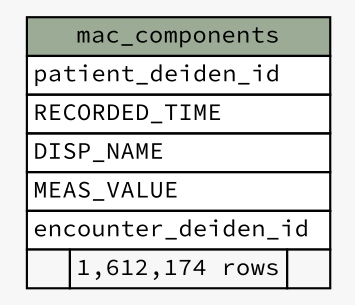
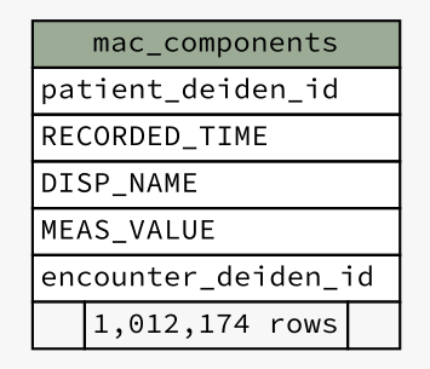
  digraph {
    bgcolor="#f7f7f7"
    fontname="Source Code Pro"
    fontsize=11
    nodesep=0.18
    rankdir=RL
    ranksep=0.46
-   n1 [fontname="Source Code Pro" fontsize=11 label=<     <TABLE BORDER="0" CELLBORDER="1" CELLSPACING="0" BGCOLOR="#ffffff">       <TR><TD COLSPAN="3" BGCOLOR="#9bab96" ALIGN="CENTER">mac_components</TD></TR>       <TR><TD PORT="patient_deiden_id" COLSPAN="3" ALIGN="LEFT">patient_deiden_id</TD></TR>       <TR><TD PORT="RECORDED_TIME" COLSPAN="3" ALIGN="LEFT">RECORDED_TIME</TD></TR>       <TR><TD PORT="DISP_NAME" COLSPAN="3" ALIGN="LEFT">DISP_NAME</TD></TR>       <TR><TD PORT="MEAS_VALUE" COLSPAN="3" ALIGN="LEFT">MEAS_VALUE</TD></TR>       <TR><TD PORT="encounter_deiden_id" COLSPAN="3" ALIGN="LEFT">encounter_deiden_id</TD></TR>       <TR><TD ALIGN="LEFT" BGCOLOR="#f7f7f7">  </TD><TD ALIGN="RIGHT" BGCOLOR="#f7f7f7">1,612,174 rows</TD><TD ALIGN="RIGHT" BGCOLOR="#f7f7f7">  </TD></TR>     </TABLE>> shape=plaintext]
+   n1 [fontname="Source Code Pro" fontsize=11 label=<     <TABLE BORDER="0" CELLBORDER="1" CELLSPACING="0" BGCOLOR="#ffffff">       <TR><TD COLSPAN="3" BGCOLOR="#9bab96" ALIGN="CENTER">mac_components</TD></TR>       <TR><TD PORT="patient_deiden_id" COLSPAN="3" ALIGN="LEFT">patient_deiden_id</TD></TR>       <TR><TD PORT="RECORDED_TIME" COLSPAN="3" ALIGN="LEFT">RECORDED_TIME</TD></TR>       <TR><TD PORT="DISP_NAME" COLSPAN="3" ALIGN="LEFT">DISP_NAME</TD></TR>       <TR><TD PORT="MEAS_VALUE" COLSPAN="3" ALIGN="LEFT">MEAS_VALUE</TD></TR>       <TR><TD PORT="encounter_deiden_id" COLSPAN="3" ALIGN="LEFT">encounter_deiden_id</TD></TR>       <TR><TD ALIGN="LEFT" BGCOLOR="#f7f7f7">  </TD><TD ALIGN="RIGHT" BGCOLOR="#f7f7f7">1,012,174 rows</TD><TD ALIGN="RIGHT" BGCOLOR="#f7f7f7">  </TD></TR>     </TABLE>> shape=plaintext]
  }
